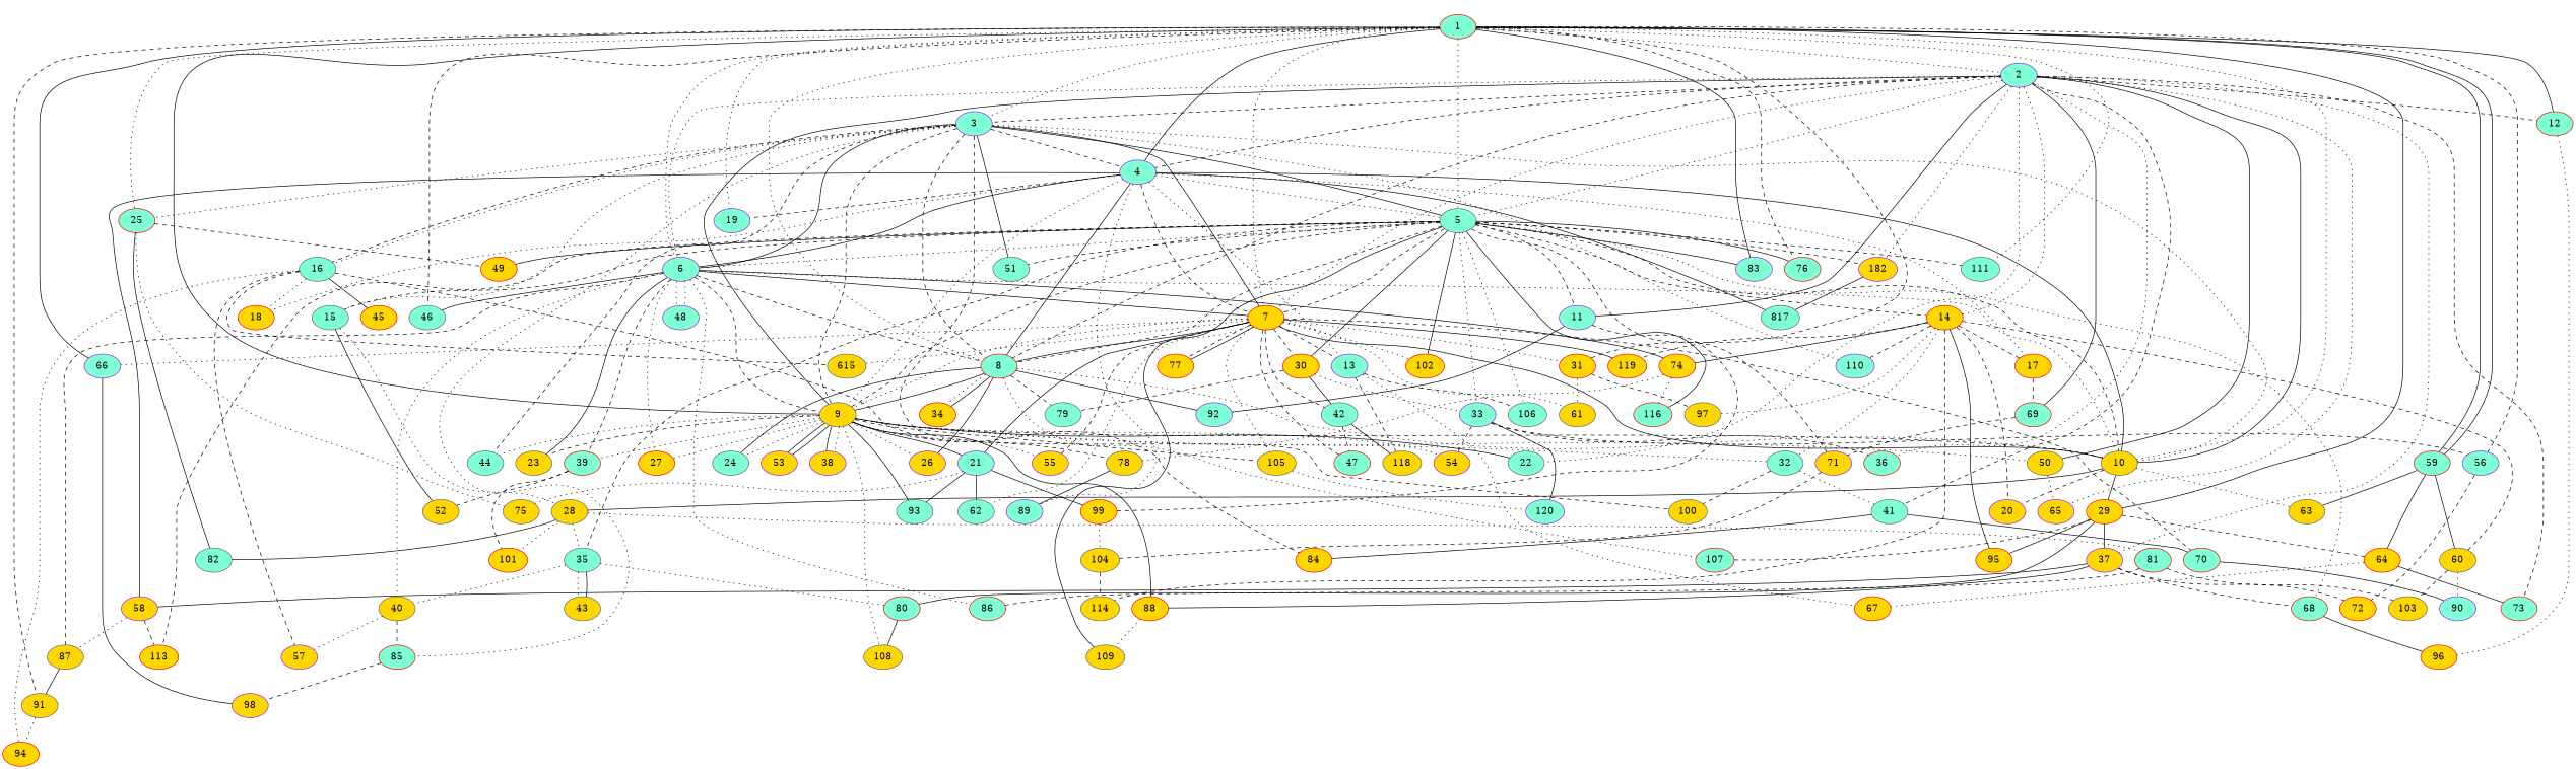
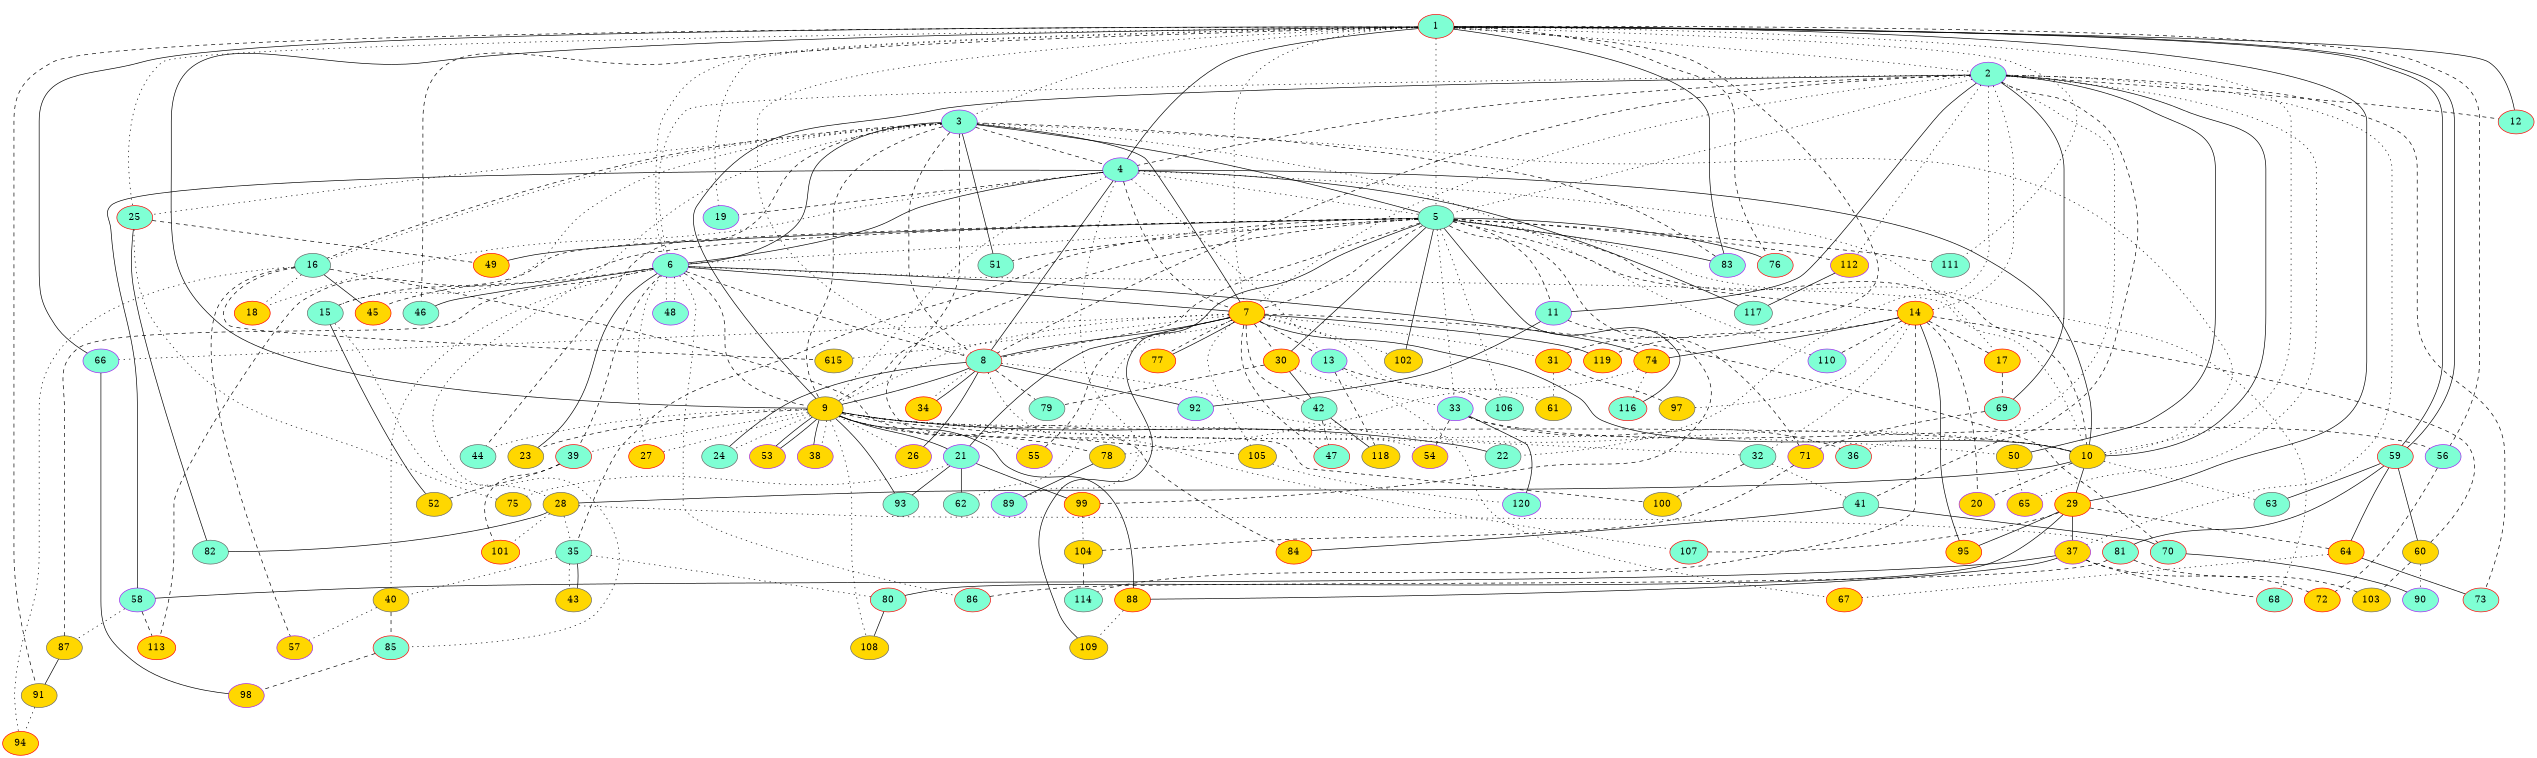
  graph {
    node [color=red fillcolor=gold style=filled]
    edge [style=dotted]
    1 [fillcolor=aquamarine]
    2 [color=purple fillcolor=aquamarine]
    3 [color=purple fillcolor=aquamarine]
    4 [color=purple fillcolor=aquamarine]
    5 [color=gray40 fillcolor=aquamarine]
    6 [color=purple fillcolor=aquamarine]
    7
    8 [fillcolor=aquamarine]
    9 [color=gray40]
    10 [color=gray40]
    12 [fillcolor=aquamarine]
    19 [color=purple fillcolor=aquamarine]
    25 [fillcolor=aquamarine]
    29
    31
    46 [color=gray40 fillcolor=aquamarine]
    56 [color=purple fillcolor=aquamarine]
    59 [fillcolor=aquamarine]
    66 [color=purple fillcolor=aquamarine]
    76 [fillcolor=aquamarine]
    83 [color=purple fillcolor=aquamarine]
    91 [color=gray40]
    111 [color=gray40 fillcolor=aquamarine]
    11 [color=purple fillcolor=aquamarine]
    14
    22 [color=gray40 fillcolor=aquamarine]
    36 [fillcolor=aquamarine]
    37 [color=purple]
    41 [color=gray40 fillcolor=aquamarine]
    50 [color=gray40]
    65 [color=purple]
    69 [fillcolor=aquamarine]
    73 [fillcolor=aquamarine]
-   112 [color=purple label=182]
+   112 [color=purple]
    15 [color=gray40 fillcolor=aquamarine]
    16 [color=gray40 fillcolor=aquamarine]
    44 [color=gray40 fillcolor=aquamarine]
    51 [color=gray40 fillcolor=aquamarine]
    85 [fillcolor=aquamarine]
    100 [color=gray40]
    110 [color=purple fillcolor=aquamarine]
    13 [color=purple fillcolor=aquamarine]
    17
    18
-   58 [color=purple]
+   58 [color=purple fillcolor=aquamarine]
    89 [color=purple fillcolor=aquamarine]
-   117 [color=gray40 fillcolor=aquamarine label=817]
+   117 [color=gray40 fillcolor=aquamarine]
    30
    33 [color=purple fillcolor=aquamarine]
    35 [color=gray40 fillcolor=aquamarine]
    49
    68 [fillcolor=aquamarine]
    71 [color=purple]
-   102
+   102 [color=gray40]
    106 [color=gray40 fillcolor=aquamarine]
    109 [color=gray40]
    113
    116 [fillcolor=aquamarine]
    23 [color=gray40]
    27
    39 [fillcolor=aquamarine]
    40 [color=gray40]
    45
    48 [color=purple fillcolor=aquamarine]
    74
    86 [fillcolor=aquamarine]
    87 [color=gray40]
    21 [color=purple fillcolor=aquamarine]
    42 [color=gray40 fillcolor=aquamarine]
    47 [fillcolor=aquamarine]
    55 [color=purple]
    61 [color=gray40]
    62 [color=gray40 fillcolor=aquamarine]
    70 [fillcolor=aquamarine]
    77
    105 [color=gray40]
    n77 [color=gray40 label=615]
    119
    24 [color=gray40 fillcolor=aquamarine]
    26 [color=purple]
    34
    79 [color=gray40 fillcolor=aquamarine]
    92 [color=purple fillcolor=aquamarine]
    107 [fillcolor=aquamarine]
    32 [color=gray40 fillcolor=aquamarine]
    38 [color=purple]
    53 [color=purple]
    54 [color=purple]
    78 [color=gray40]
    88
    93 [color=gray40 fillcolor=aquamarine]
    108 [color=gray40]
    20 [color=purple]
    28 [color=gray40]
-   63 [color=gray40]
-   96
+   63 [color=gray40 fillcolor=aquamarine]
    75 [color=gray40]
    82 [color=gray40 fillcolor=aquamarine]
    95
    64
    80 [fillcolor=aquamarine]
    97 [color=gray40]
    72
    60 [color=gray40]
    81 [fillcolor=aquamarine]
    98 [color=purple]
    94
    99
-   114 [color=gray40]
+   114 [color=gray40 fillcolor=aquamarine]
    84
    52 [color=gray40]
    57 [color=purple]
    67
    118 [color=gray40]
    120 [color=purple fillcolor=aquamarine]
    43 [color=gray40]
    104 [color=gray40]
    101
    90 [color=purple fillcolor=aquamarine]
    103 [color=gray40]
    1 -- 2
    1 -- 3
    1 -- 4 [style=solid]
    1 -- 5
    1 -- 6
    1 -- 7
    1 -- 8
    1 -- 9 [style=solid]
    1 -- 10
    1 -- 12 [style=solid]
    1 -- 19
    1 -- 25
    1 -- 29 [style=solid]
    1 -- 31 [style=dashed]
    1 -- 46 [style=dashed]
    1 -- 56 [style=dashed]
    1 -- 59 [style=solid]
    1 -- 59 [style=solid]
    1 -- 66 [style=solid]
    1 -- 76 [style=dashed]
    1 -- 83 [style=solid]
    1 -- 91 [style=dashed]
    1 -- 111
-   2 -- 3 [style=dashed]
+   83 -- 3 [style=dashed]
    2 -- 4 [style=dashed]
    2 -- 5
    2 -- 6
    2 -- 7
    2 -- 8 [style=dashed]
    2 -- 9 [style=solid]
    2 -- 10 [style=solid]
    2 -- 12 [style=dashed]
    2 -- 11 [style=solid]
    2 -- 14
    2 -- 22
    2 -- 36
    2 -- 37
    2 -- 41 [style=dashed]
    2 -- 50 [style=solid]
    2 -- 65
    2 -- 69 [style=solid]
    2 -- 73 [style=dashed]
    2 -- 112
    3 -- 4 [style=dashed]
    3 -- 5 [style=solid]
    3 -- 6 [style=solid]
    3 -- 7 [style=solid]
    3 -- 8 [style=dashed]
    3 -- 9 [style=dashed]
    3 -- 10
    3 -- 25
    3 -- 15
    3 -- 16 [style=dashed]
    3 -- 16
    3 -- 44 [style=dashed]
    3 -- 51 [style=solid]
    3 -- 85
    3 -- 100 [style=dashed]
    3 -- 110
    4 -- 5
    4 -- 6 [style=solid]
    4 -- 7 [style=dashed]
    4 -- 8 [style=solid]
    4 -- 9
    4 -- 10 [style=solid]
    4 -- 19 [style=dashed]
    4 -- 13
    4 -- 17
    4 -- 18
    4 -- 58 [style=solid]
    4 -- 89
    4 -- 117 [style=solid]
    5 -- 6
    5 -- 7 [style=dashed]
    5 -- 8 [style=dashed]
    5 -- 9 [style=dashed]
    5 -- 10 [style=dashed]
    5 -- 76 [style=solid]
    5 -- 83 [style=solid]
    5 -- 111 [style=dashed]
    5 -- 11 [style=dashed]
    5 -- 14 [style=dashed]
    5 -- 112 [style=dashed]
    5 -- 15 [style=dashed]
    5 -- 51 [style=dashed]
    5 -- 30 [style=solid]
    5 -- 33
    5 -- 35 [style=dashed]
    5 -- 49 [style=solid]
    5 -- 68
    5 -- 71 [style=dashed]
    5 -- 102 [style=solid]
    5 -- 106
    5 -- 109 [style=solid]
    5 -- 113 [style=dashed]
    5 -- 116 [style=solid]
    6 -- 7 [style=solid]
    6 -- 8 [style=dashed]
    6 -- 9 [style=dashed]
    6 -- 10
    6 -- 46 [style=solid]
    6 -- 23 [style=solid]
    6 -- 27
    6 -- 39 [style=dashed]
    6 -- 40
+   6 -- 45 [style=dashed]
    6 -- 48
    6 -- 48
    6 -- 74 [style=solid]
    6 -- 86
    6 -- 87 [style=dashed]
    7 -- 8 [style=solid]
    7 -- 9
    7 -- 10 [style=solid]
    7 -- 31
    7 -- 66
    7 -- 13 [style=dashed]
    7 -- 30 [style=dashed]
    7 -- 102
    7 -- 21 [style=solid]
    7 -- 42 [style=dashed]
    7 -- 47 [style=dashed]
    7 -- 55 [style=dashed]
    7 -- 61
    7 -- 62
    7 -- 70 [style=dashed]
    7 -- 77 [style=dashed]
    7 -- 77 [style=solid]
    7 -- 105
    7 -- n77
    7 -- 119 [style=solid]
    8 -- 9 [style=solid]
    8 -- 10
    8 -- 24 [style=solid]
    8 -- 26 [style=solid]
    8 -- 34
    8 -- 34 [style=solid]
    8 -- 79 [style=dashed]
    8 -- 92 [style=solid]
    8 -- 107
    9 -- 10 [style=dashed]
    9 -- 22 [style=solid]
    9 -- 50
    9 -- 44
    9 -- 23 [style=dashed]
    9 -- 27
    9 -- 39
    9 -- 21 [style=solid]
    9 -- 55
    9 -- 105 [style=dashed]
    9 -- 24
    9 -- 26
    9 -- 32
    9 -- 38 [style=solid]
    9 -- 38
    9 -- 53 [style=solid]
    9 -- 53 [style=solid]
    9 -- 54
    9 -- 78 [style=dashed]
    9 -- 88 [style=solid]
    9 -- 93 [style=solid]
    9 -- 108
    10 -- 29 [style=solid]
    10 -- 20 [style=dashed]
    10 -- 28 [style=solid]
    10 -- 63
-   12 -- 96
    25 -- 49 [style=dashed]
    25 -- 75
    25 -- 82 [style=solid]
    29 -- 37 [style=solid]
    29 -- 107 [style=dashed]
    29 -- 95 [style=solid]
    29 -- 64 [style=dashed]
    29 -- 80 [style=solid]
    31 -- 61
    31 -- 97 [style=dashed]
    56 -- 72 [style=dashed]
    59 -- 63 [style=solid]
    59 -- 64 [style=solid]
    59 -- 60 [style=solid]
+   59 -- 81 [style=solid]
    66 -- 98 [style=solid]
    91 -- 94
    11 -- 92 [style=solid]
    11 -- 99 [style=dashed]
    14 -- 110 [style=dashed]
    14 -- 17 [style=dashed]
    14 -- 74 [style=solid]
    14 -- 119 [style=dashed]
    14 -- 32
    14 -- 20 [style=dashed]
    14 -- 95 [style=solid]
    14 -- 97
    14 -- 60 [style=dashed]
    14 -- 114 [style=dashed]
    37 -- 58 [style=solid]
    37 -- 68 [style=dashed]
    37 -- 88 [style=solid]
    37 -- 72 [style=dashed]
    41 -- 70 [style=solid]
    41 -- 84 [style=solid]
    50 -- 65
    69 -- 71 [style=dashed]
    112 -- 117 [style=solid]
    15 -- 28
    15 -- 52 [style=solid]
    16 -- 18
    16 -- 45 [style=solid]
    16 -- n77 [style=dashed]
    16 -- 94
    16 -- 84 [style=dashed]
    16 -- 57 [style=dashed]
    85 -- 98 [style=dashed]
    13 -- 106 [style=dashed]
    13 -- 67
    13 -- 118 [style=dashed]
    17 -- 69 [style=dashed]
    58 -- 113 [style=dashed]
    58 -- 87
    30 -- 33
    30 -- 42 [style=solid]
    30 -- 79 [style=dashed]
    33 -- 56 [style=dashed]
    33 -- 36 [style=dashed]
    33 -- 54 [style=dashed]
    33 -- 120 [style=solid]
    35 -- 40
    35 -- 80
    35 -- 43
    35 -- 43 [style=solid]
-   68 -- 96 [style=solid]
    71 -- 104 [style=dashed]
    39 -- 52 [style=dashed]
    39 -- 101 [style=dashed]
    40 -- 85 [style=dashed]
    40 -- 57
    74 -- 116
    74 -- 78
    87 -- 91 [style=solid]
    21 -- 62 [style=solid]
    21 -- 93 [style=solid]
    21 -- 75
    21 -- 99 [style=solid]
    42 -- 47 [style=dashed]
    42 -- 118 [style=solid]
    70 -- 90 [style=solid]
    105 -- 120
    32 -- 41
    32 -- 100 [style=dashed]
    78 -- 89 [style=solid]
    88 -- 109
    28 -- 35
    28 -- 82 [style=solid]
    28 -- 81
    28 -- 101
    64 -- 73 [style=solid]
    64 -- 67
    80 -- 108 [style=solid]
    60 -- 90
    60 -- 103 [style=dashed]
    81 -- 86 [style=dashed]
    81 -- 103 [style=dashed]
    99 -- 104
    104 -- 114 [style=dashed]
  }
